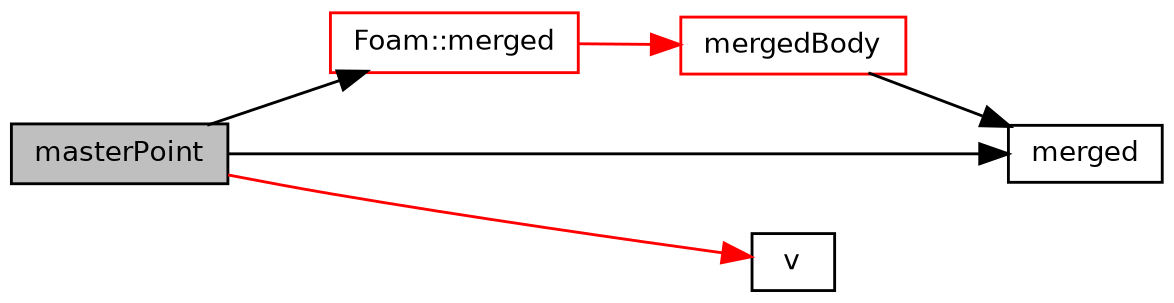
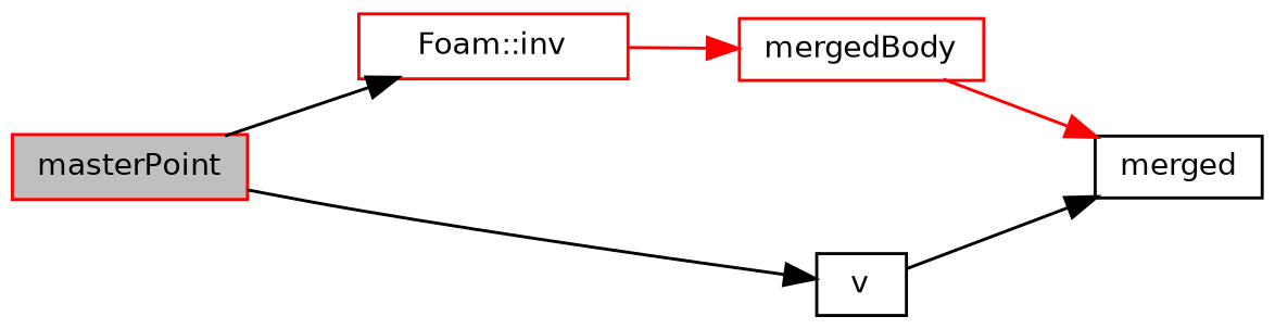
  digraph {
    rankdir=LR
    node [color=black fontname=Helvetica fontsize=10 shape=record]
    edge [color=black fontname=Helvetica fontsize=10 labelfontname=Helvetica labelfontsize=10 style=solid]
-   n1 [fillcolor=grey75 fontcolor=black height=0.2 label=masterPoint style=filled width=0.4]
-   n2 [color=red height=0.2 label="Foam::merged" width=0.4]
+   n1 [color=red fillcolor=grey75 fontcolor=black height=0.2 label=masterPoint style=filled width=0.4]
+   n2 [color=red height=0.2 label="Foam::inv" width=0.4]
    n3 [height=0.2 label=merged width=0.4]
    n4 [height=0.2 label=v width=0.4]
    n5 [color=red height=0.2 label=mergedBody width=0.4]
    n1 -> n2
-   n1 -> n3
-   n1 -> n4 [color=red]
+   n4 -> n3
+   n1 -> n4
    n2 -> n5 [color=red]
-   n5 -> n3
+   n5 -> n3 [color=red]
  }
